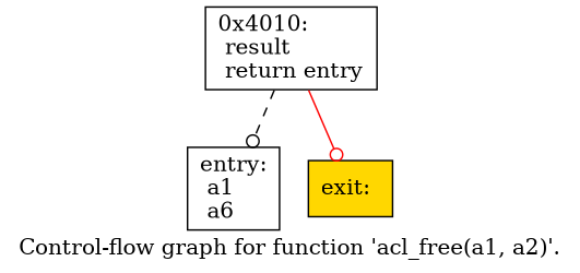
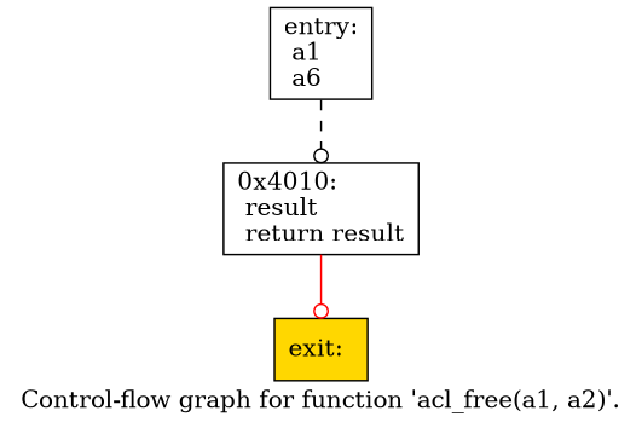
  digraph {
    label="Control-flow graph for function 'acl_free(a1, a2)'."
    node [fillcolor=white shape=record style=filled]
    edge [arrowhead=odot]
    n1 [label="{entry:\l  a1\l  a6\l}"]
-   n2 [label="{0x4010:\l  result\l  return entry\l}"]
+   n2 [label="{0x4010:\l  result\l  return result\l}"]
    n3 [fillcolor=gold label="{exit:\l}"]
-   n2 -> n1 [color=black style=dashed]
+   n1 -> n2 [color=black style=dashed]
    n2 -> n3 [color=red style=solid]
  }
